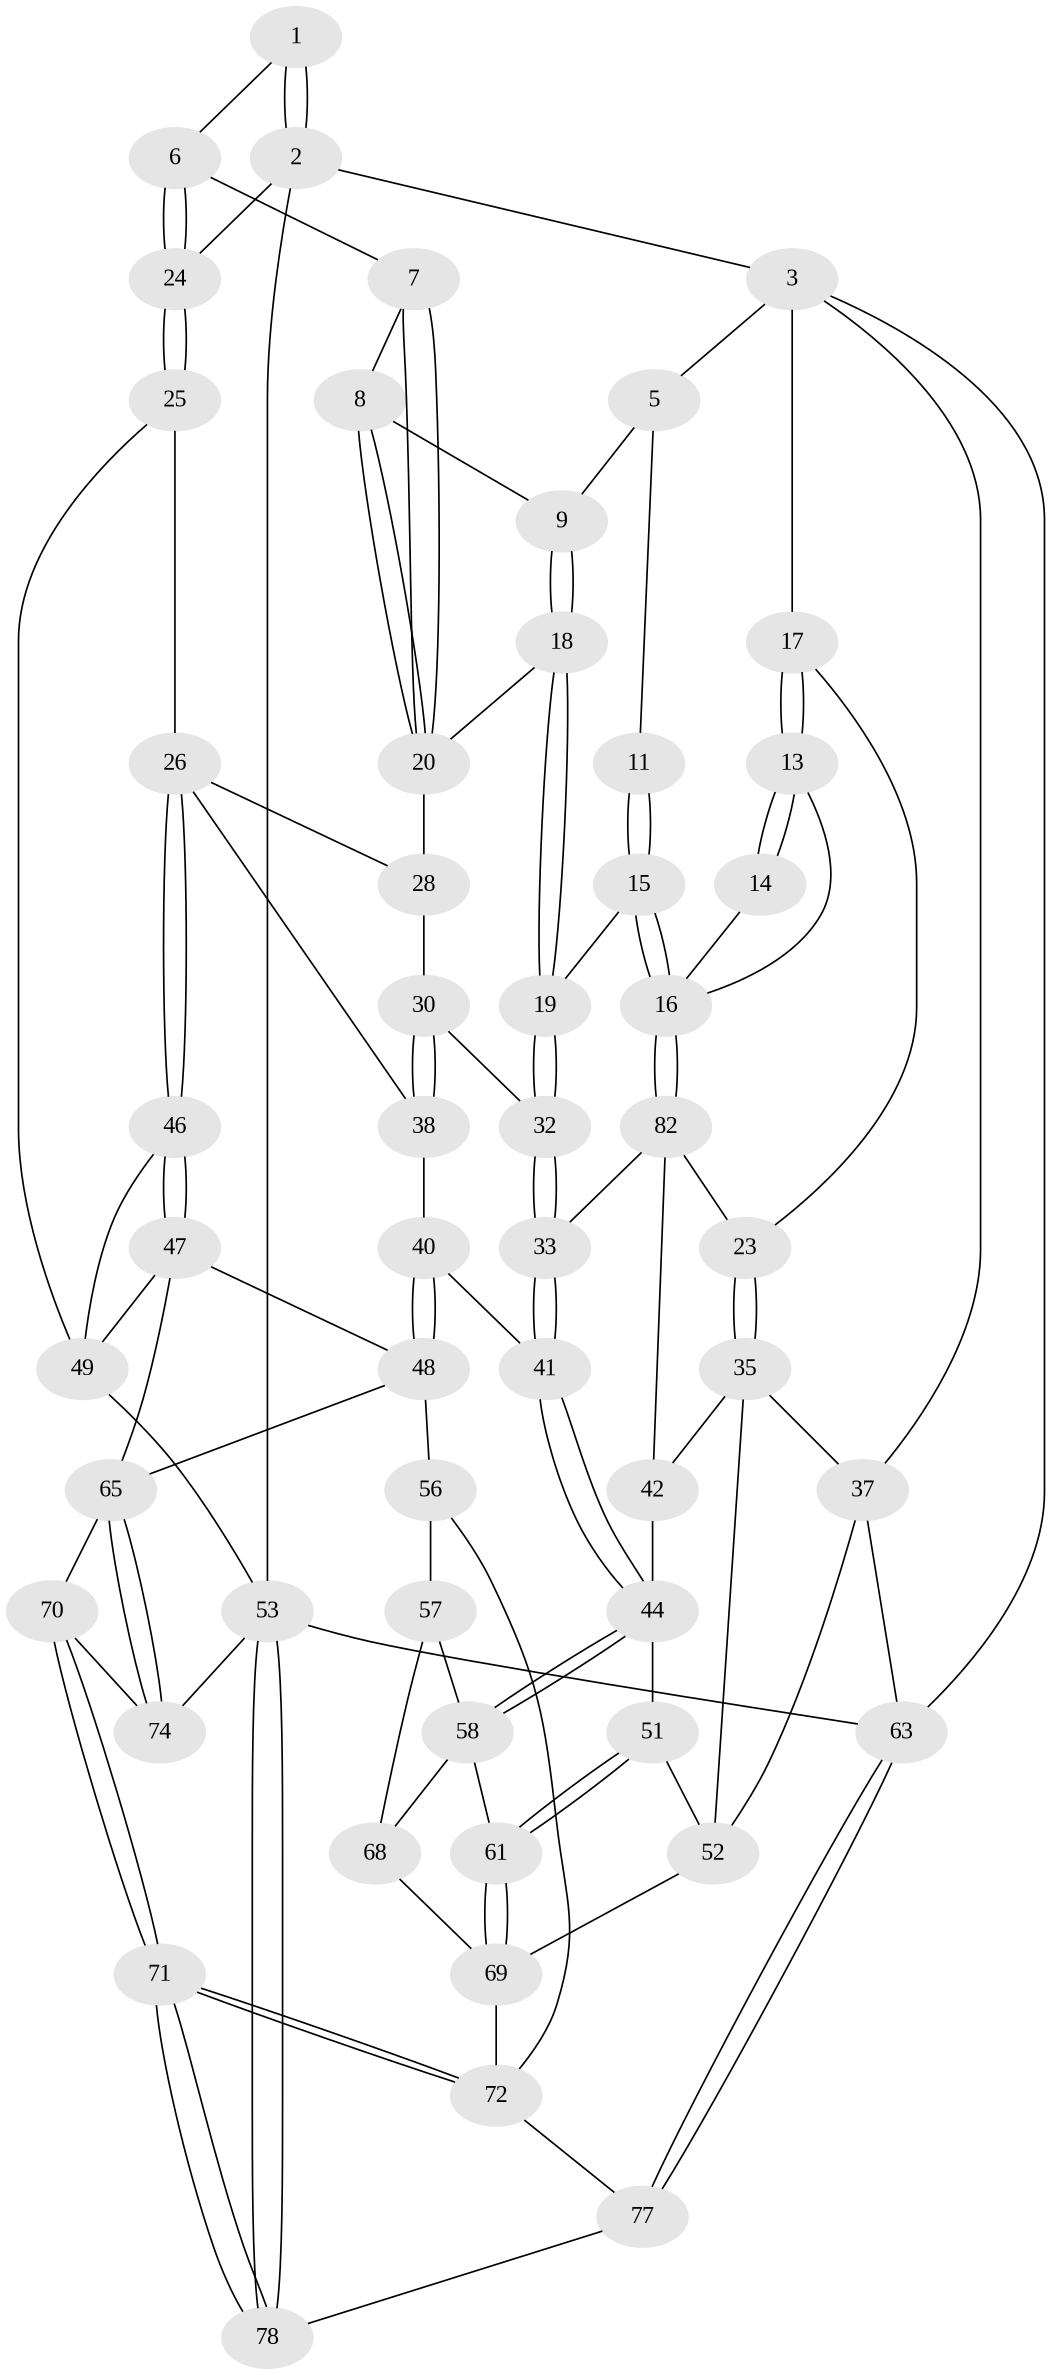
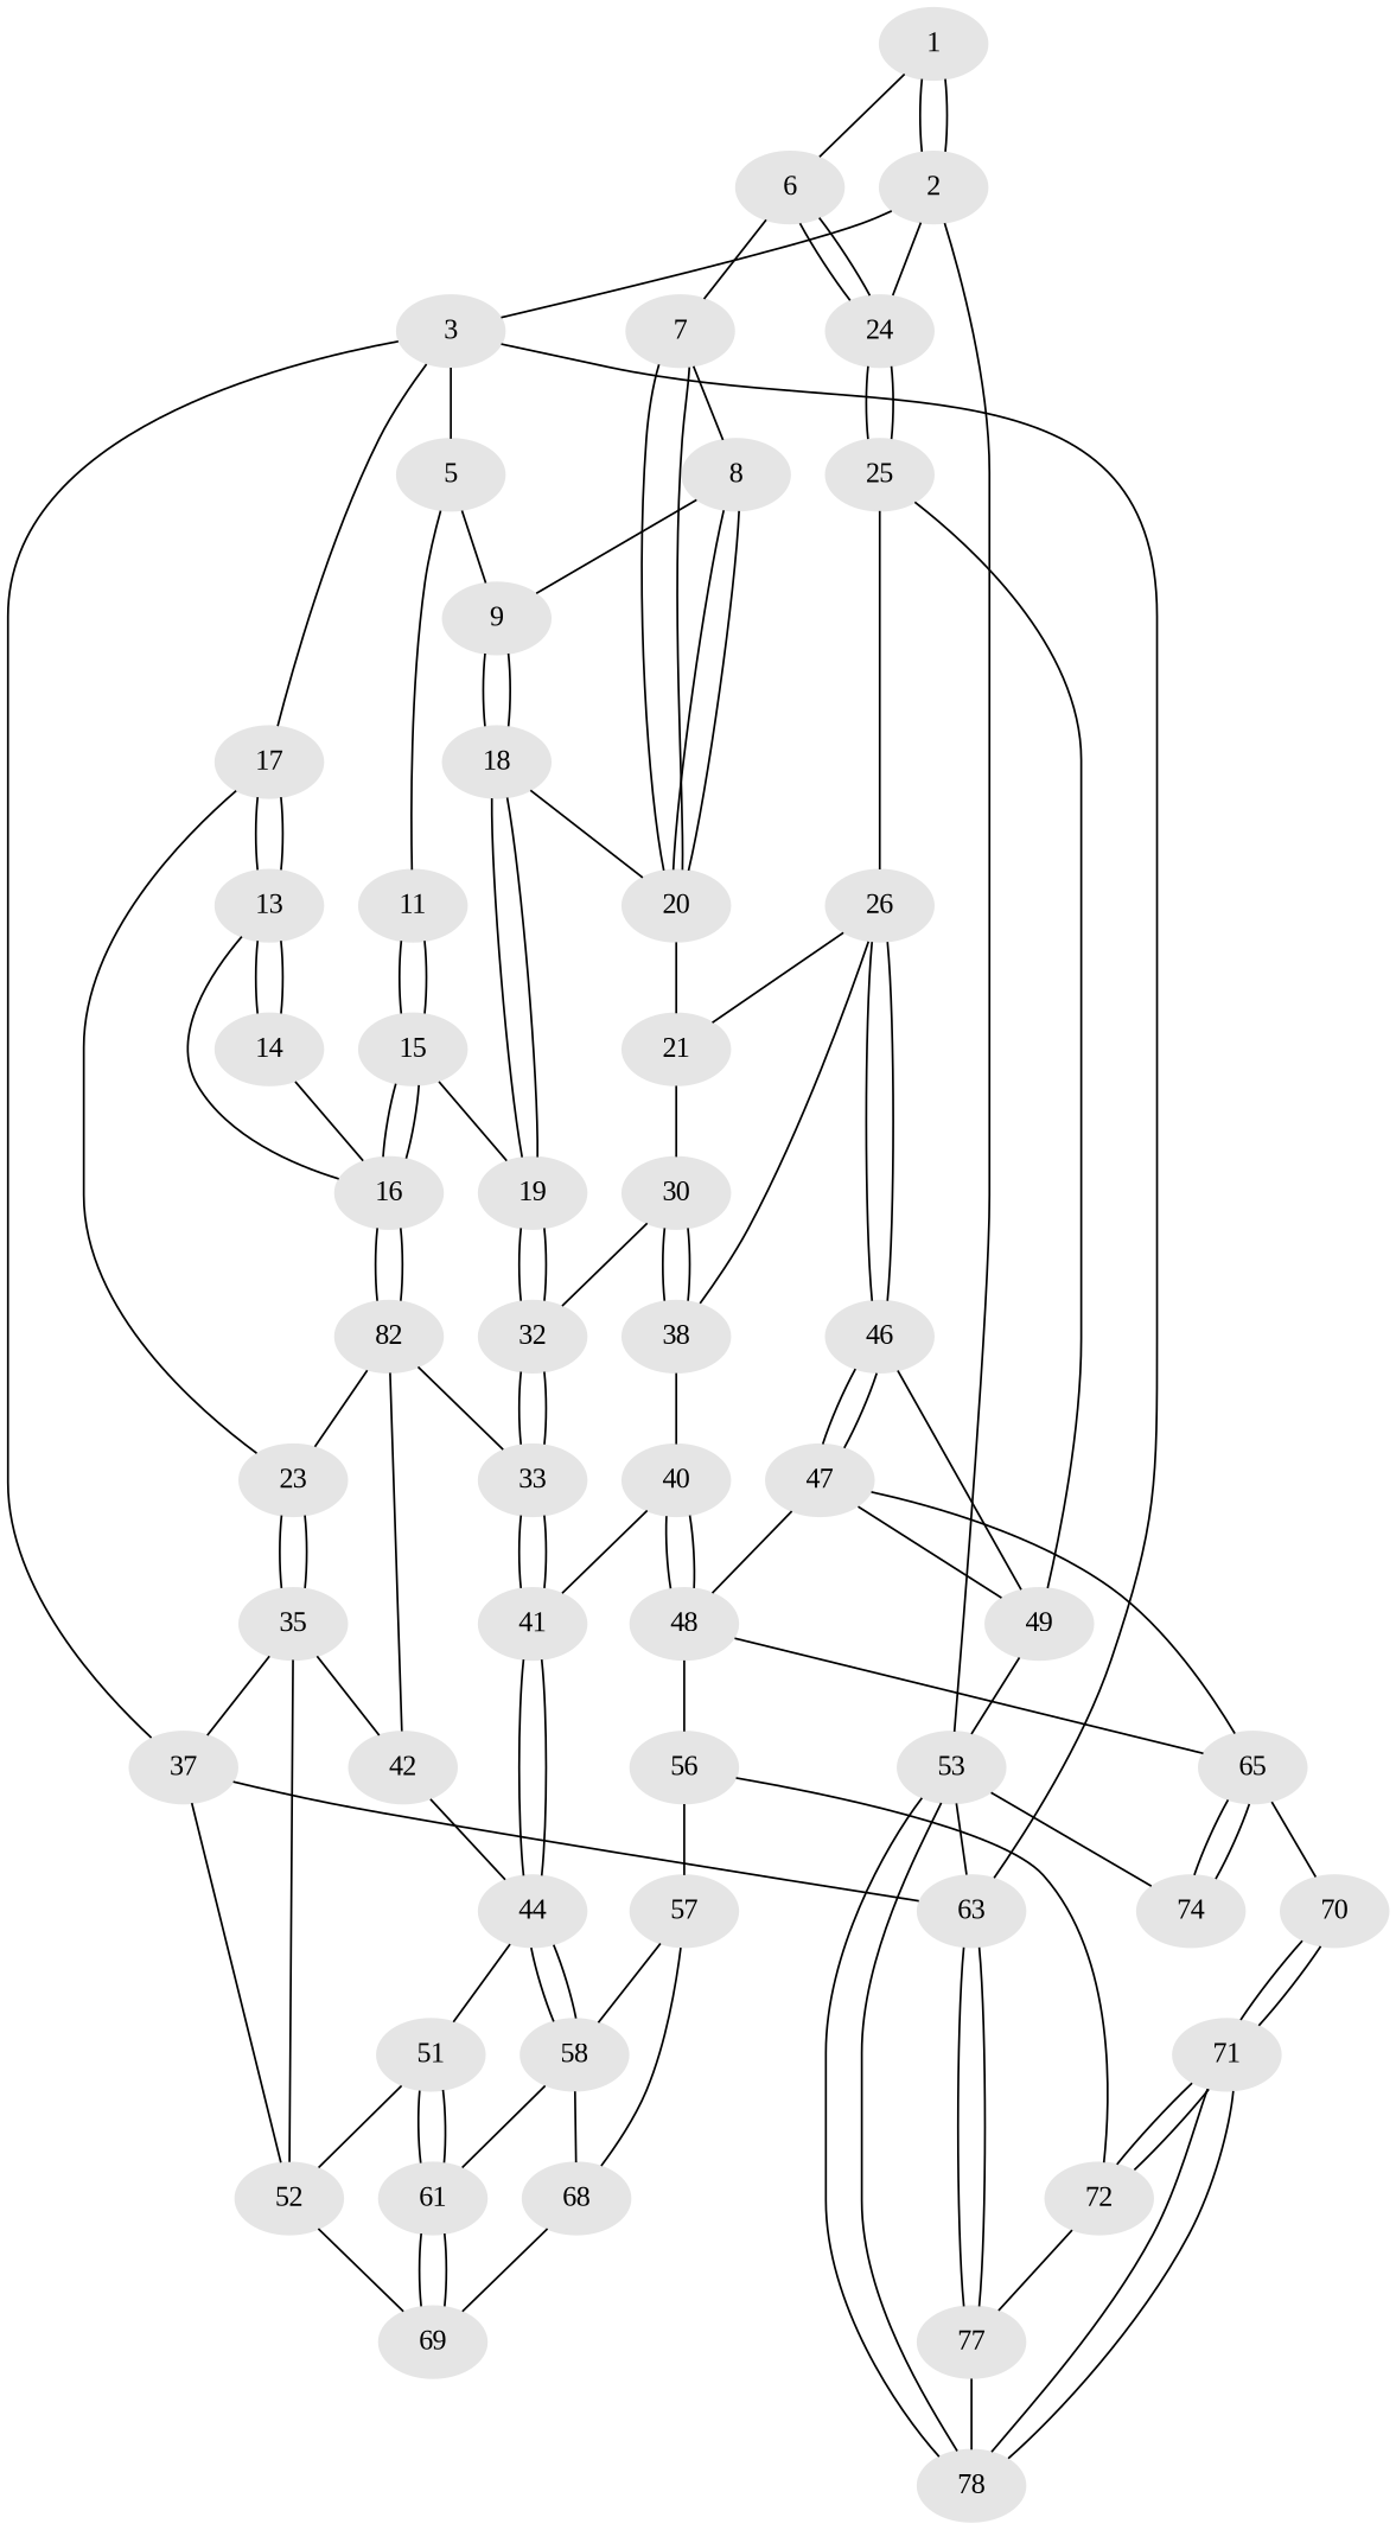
  graph {
    fontname="Liberation Serif"
    node [color=gray90 fontname="Liberation Serif" style=filled]
    edge [fontname="Liberation Serif"]
    1
    2
    6
    3 [super="+4"]
    24 [super="+29"]
    53 [super="+54"]
    7
    5 [super="+10"]
    n9 [label=17]
    37 [super="+62"]
    63
    25 [super="+43"]
    74
    78
    9
    11
    13
    23
    52 [super="+64"]
    77
    18
    15
    8
    20 [super="+21"]
-   28
+   28 [label=21]
    19
    16 [super="+17"]
    14
    35 [super="+36"]
    n30 [label=82 super="+34"]
    32
    33
    42
    30 [super="+31"]
    41
    44 [super="+45"]
    26 [super="+27"]
    49 [super="+50"]
    38 [super="+39"]
    46
    40
    47 [super="+59"]
    69 [super="+75"]
    48 [super="+55"]
    65 [super="+66"]
    56 [super="+73"]
    51
    58 [super="+60"]
    61
    68
    70
    57 [super="+67"]
    72 [super="+76"]
    71
    1 -- 2
    1 -- 2
    1 -- 6
    2 -- 3
    2 -- 24
    2 -- 53
    6 -- 24
    6 -- 24
    6 -- 7
    3 -- 5
    3 -- n9
    3 -- 37
    3 -- 63
    24 -- 25 [weight=2]
    24 -- 25
    53 -- 63
    53 -- 74
    53 -- 78
    53 -- 78
    7 -- 8
    7 -- 20
    7 -- 20
    5 -- 9
    5 -- 11
    n9 -- 13
    n9 -- 13
    n9 -- 23
    37 -- 63
    37 -- 52
    63 -- 77
    63 -- 77
    25 -- 26
    25 -- 49
    9 -- 18
    9 -- 18
    11 -- 15
    11 -- 15
    13 -- 16
    13 -- 14
    13 -- 14
    23 -- 35
    23 -- 35
    52 -- 69
    77 -- 78
    18 -- 20
    18 -- 19
    18 -- 19
    15 -- 19
    15 -- 16
    15 -- 16
    8 -- 9
    8 -- 20
    8 -- 20
    20 -- 28
    28 -- 30
    19 -- 32
    19 -- 32
    16 -- n30
    16 -- n30
    14 -- 16
    35 -- 37
    35 -- 52
    35 -- 42
    n30 -- 23
    n30 -- 33
    n30 -- 42
    32 -- 33
    32 -- 33
    33 -- 41
    33 -- 41
    42 -- 44
    30 -- 32
    30 -- 38 [weight=2]
    30 -- 38
    41 -- 44
    41 -- 44
    44 -- 51
    44 -- 58
    44 -- 58
    26 -- 28
    26 -- 38
    26 -- 46
    26 -- 46
    49 -- 53
    38 -- 40
    46 -- 49
    46 -- 47
    46 -- 47
    40 -- 41
    40 -- 48
    40 -- 48
    47 -- 49
    47 -- 48
    47 -- 65
-   69 -- 72
    48 -- 65
    48 -- 56
    65 -- 74
    65 -- 74
    65 -- 70
    56 -- 57 [weight=2]
    56 -- 72
    51 -- 52
    51 -- 61
    51 -- 61
    58 -- 61
    58 -- 68
    61 -- 69
    61 -- 69
    68 -- 69
-   70 -- 74
    70 -- 71
    70 -- 71
    57 -- 58
    57 -- 68
    72 -- 77
    71 -- 78
    71 -- 78
    71 -- 72
    71 -- 72
  }
